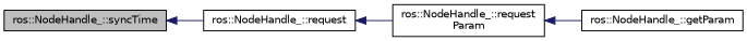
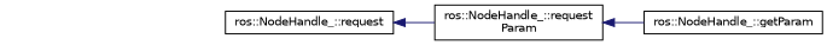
  digraph {
    rankdir=LR
    node [color=black fillcolor=white fontname=Helvetica fontsize=10 shape=record style=filled]
    edge [color=midnightblue dir=back fontname=Helvetica fontsize=10 labelfontname=Helvetica labelfontsize=10 style=solid]
-   n1 [fillcolor=grey75 fontcolor=black height=0.2 label="ros::NodeHandle_::syncTime" width=0.4]
    n2 [height=0.2 label="ros::NodeHandle_::request" width=0.4]
    n3 [height=0.2 label="ros::NodeHandle_::request\lParam" width=0.4]
    n4 [height=0.2 label="ros::NodeHandle_::getParam" width=0.4]
-   n1 -> n2
    n2 -> n3
    n3 -> n4
  }
